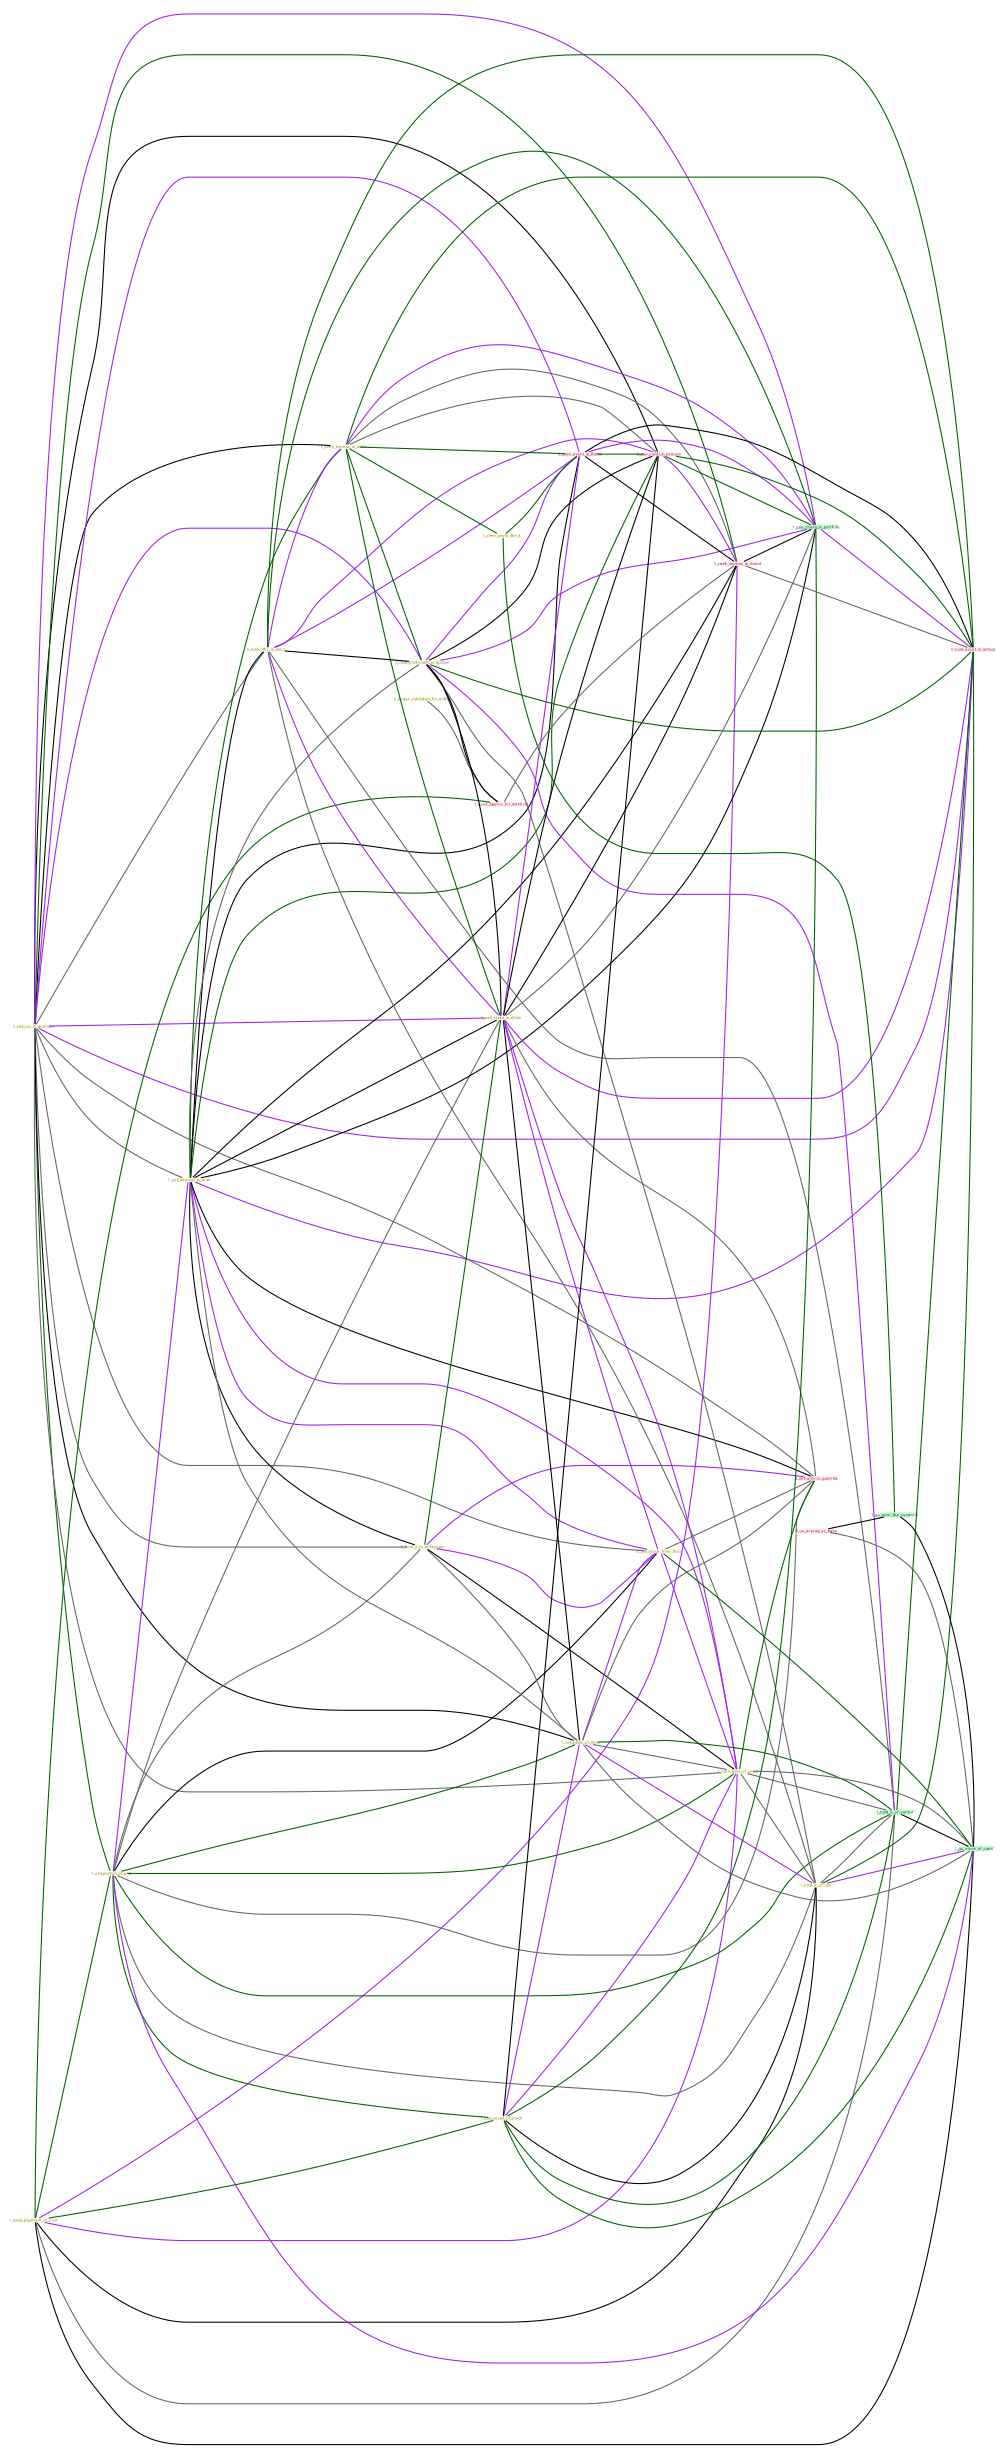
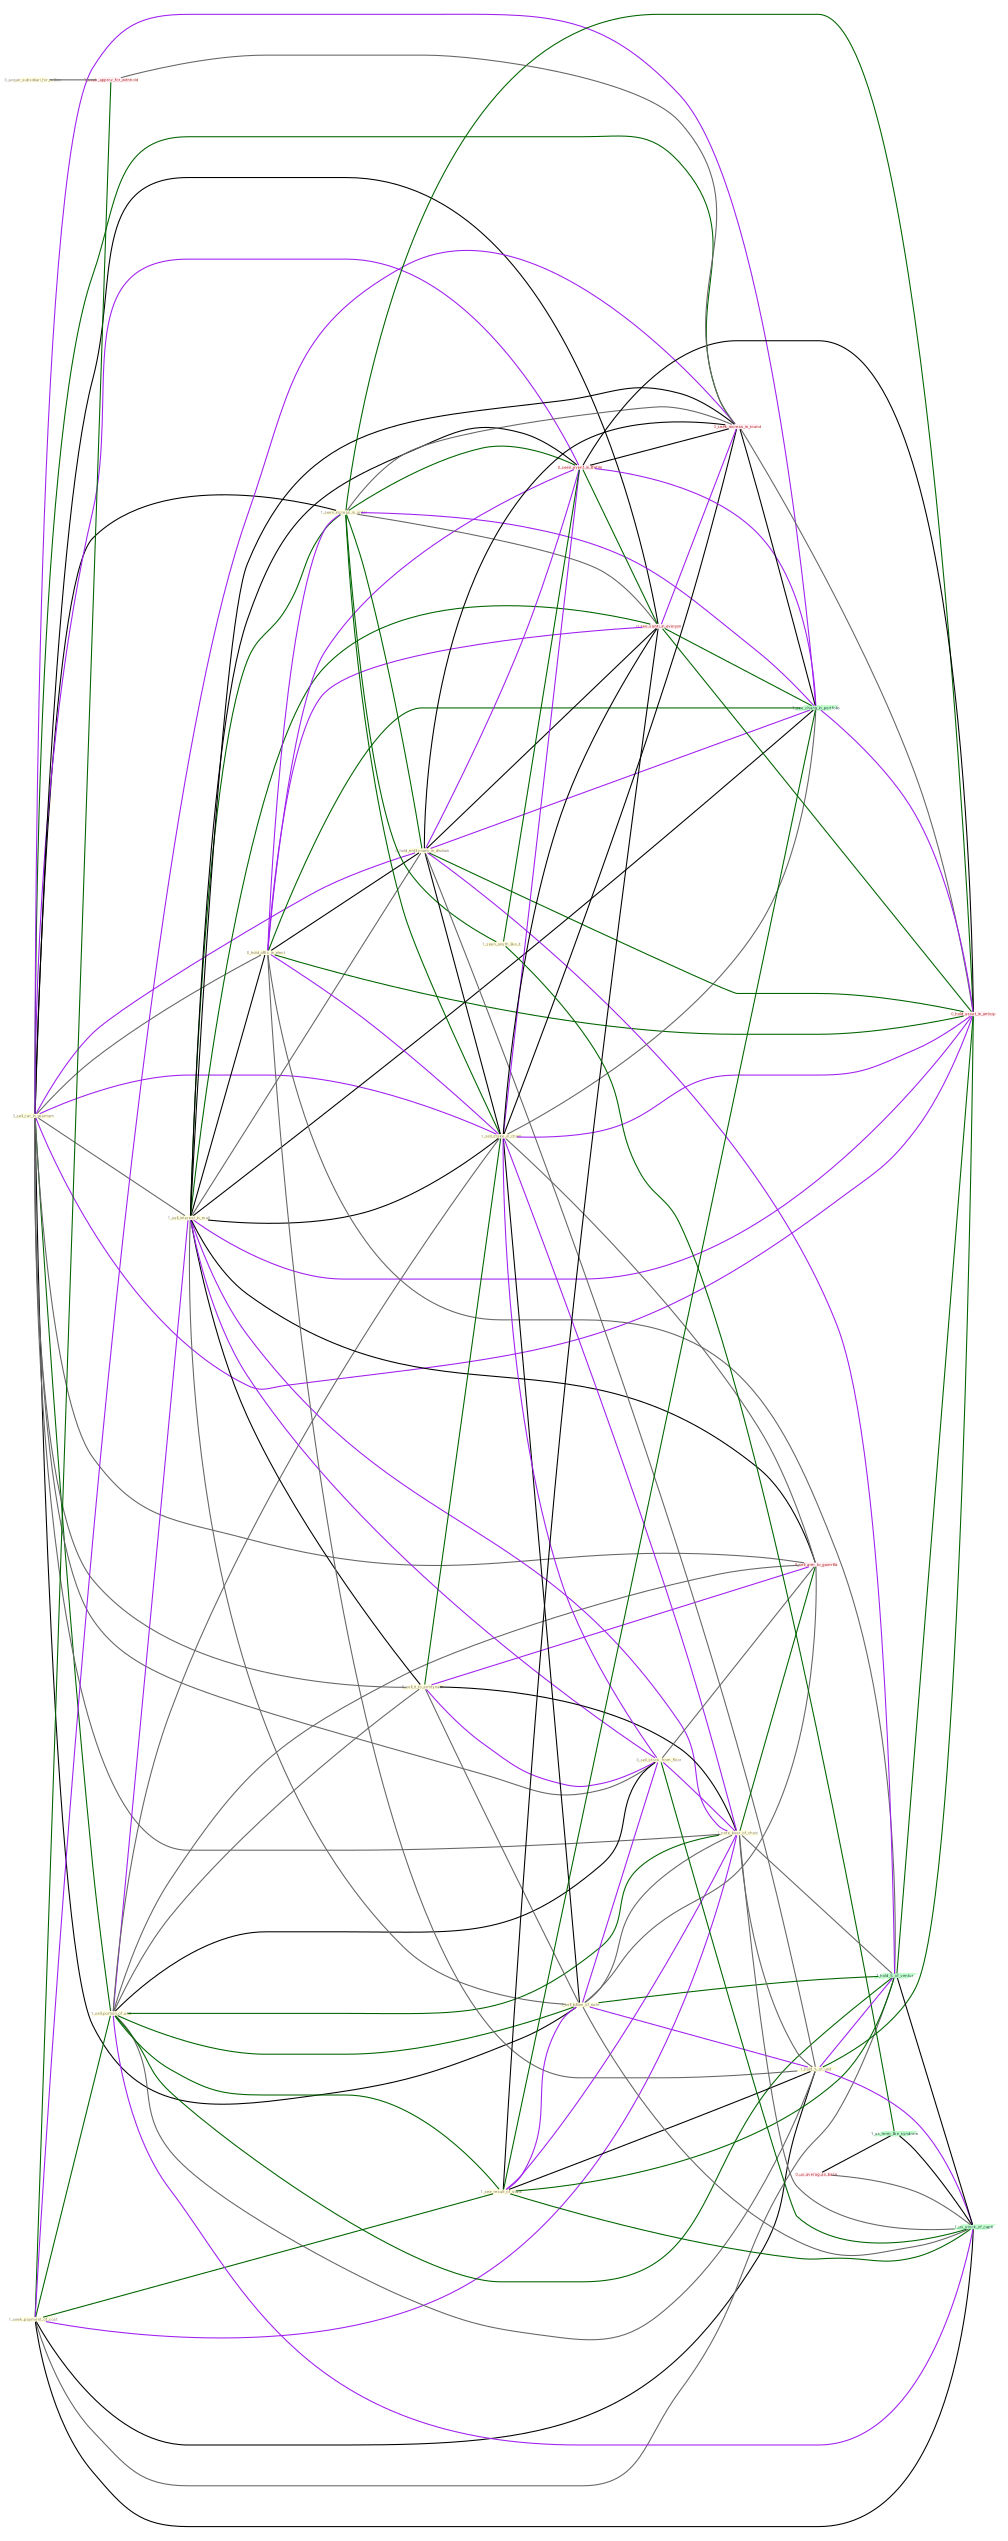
  graph {
    fontname=Roboto
    rankdir=LR
    node [color="#ffffe0" fixedsize=true fontcolor="#8b7d6b" fontname=Roboto fontsize=4 shape=parallelogram style=filled]
    edge [color=purple fontname=Roboto w=1]
    "0_sell_car_in_yearnum " [height=.06 shape=trapezium width=.5]
    "1_seek_payment_of_cost " [height=.06 width=.5]
    "1_sell_portion_of_unit " [height=.06 shape=trapezium width=.5]
    "1_sell_interest_in_mall " [height=.06 shape=trapezium width=.5]
    "0_hold_offic_in_elect " [height=.06 shape=trapezium width=.5]
    "0_acquir_subsidiari_for_million " [height=.06 shape=trapezium width=.5]
-   "0_sell_it_to_entitynam " [height=.06 width=.5 label="0_floor_it_to_entitynam"]
+   "0_sell_it_to_entitynam " [height=.06 width=.5]
    "1_seen_increas_in_order " [height=.06 width=.5]
    "0_hold_entitynam_in_disdain " [height=.06 width=.5]
    "1_sell_stake_in_chain " [height=.06 width=.5]
    "1_see_result_of_studi " [height=.06 shape=trapezium width=.5]
    "1_sell_billion_of_note " [height=.06 width=.5]
    "0_sell_stock_from_floor " [height=.06 width=.5]
    "1_seen_anyth_like_it " [height=.06 shape=trapezium width=.5]
    n15 [height=.06 label="1_note_beer_of_choic" shape=trapezium width=.5]
    "1_hold_%_of_unit " [height=.06 width=.5]
    "0_seen_event_in_lifetim " [color="#fff0f5" fontcolor="#b22222" height=.06 width=.5]
    "0_us_averag_as_base " [color="#fff0f5" fontcolor="#b22222" height=.06 width=.5]
    "1_seek_approv_for_withhold " [color="#fff0f5" fontcolor="#b22222" height=.06 shape=trapezium width=.5]
    "0_see_vaniti_in_everyon " [color="#fff0f5" fontcolor="#b22222" height=.06 shape=trapezium width=.5]
    "0_sell_arm_to_guerrilla " [color="#fff0f5" fontcolor="#b22222" height=.06 width=.5]
    "0_seek_increas_in_round " [color="#fff0f5" fontcolor="#b22222" height=.06 width=.5]
    "0_hold_asset_in_anticip " [color="#fff0f5" fontcolor="#b22222" height=.06 shape=trapezium width=.5]
    "1_see_chang_in_portfolio " [color="#BDFCC9" fontcolor="#2f4f4f" height=.06 width=.5]
    "1_hold_%_of_ventur " [color="#BDFCC9" fontcolor="#2f4f4f" height=.06 width=.5]
    "1_us_stock_of_capit " [color="#BDFCC9" fontcolor="#2f4f4f" height=.06 width=.5]
    "1_us_term_like_syndrom " [color="#BDFCC9" fontcolor="#2f4f4f" height=.06 width=.5]
    subgraph sub_1 {
      "0_sell_car_in_yearnum "
      "1_seek_payment_of_cost "
      "1_sell_portion_of_unit "
      "1_sell_interest_in_mall "
      "0_hold_offic_in_elect "
      "0_acquir_subsidiari_for_million "
      "0_sell_it_to_entitynam "
      "1_seen_increas_in_order "
      "0_hold_entitynam_in_disdain "
      "1_sell_stake_in_chain "
      "1_see_result_of_studi "
      "1_sell_billion_of_note "
      "0_sell_stock_from_floor "
      "1_seen_anyth_like_it "
      n15
      "1_hold_%_of_unit "
    }
    subgraph sub_2 {
      "0_seen_event_in_lifetim "
      "0_us_averag_as_base "
      "1_seek_approv_for_withhold "
      "0_see_vaniti_in_everyon "
      "0_sell_arm_to_guerrilla "
      "0_seek_increas_in_round "
      "0_hold_asset_in_anticip "
    }
    "0_sell_car_in_yearnum " -- "1_sell_portion_of_unit " [color=darkgreen]
    "0_sell_car_in_yearnum " -- "1_sell_interest_in_mall " [color=gray40 w=2]
    "0_sell_car_in_yearnum " -- "0_hold_offic_in_elect " [color=gray40]
    "0_sell_car_in_yearnum " -- "0_sell_it_to_entitynam " [color=gray40]
    "0_sell_car_in_yearnum " -- "1_seen_increas_in_order " [color=black]
    "0_sell_car_in_yearnum " -- "0_hold_entitynam_in_disdain "
    "0_sell_car_in_yearnum " -- "1_sell_stake_in_chain " [w=2]
    "0_sell_car_in_yearnum " -- "1_sell_billion_of_note " [color=black]
    "0_sell_car_in_yearnum " -- "0_sell_stock_from_floor " [color=gray40]
    "0_sell_car_in_yearnum " -- n15 [color=gray40]
    "0_sell_car_in_yearnum " -- "0_seen_event_in_lifetim "
    "0_sell_car_in_yearnum " -- "0_see_vaniti_in_everyon " [color=black]
    "0_sell_car_in_yearnum " -- "0_sell_arm_to_guerrilla " [color=gray40]
    "0_sell_car_in_yearnum " -- "0_seek_increas_in_round " [color=darkgreen]
    "0_sell_car_in_yearnum " -- "0_hold_asset_in_anticip "
    "0_sell_car_in_yearnum " -- "1_see_chang_in_portfolio "
    "1_seek_payment_of_cost " -- "1_sell_portion_of_unit " [color=darkgreen]
    "1_seek_payment_of_cost " -- "1_see_result_of_studi " [color=darkgreen]
    "1_seek_payment_of_cost " -- n15
    "1_seek_payment_of_cost " -- "1_hold_%_of_unit " [color=black]
    "1_seek_payment_of_cost " -- "1_seek_approv_for_withhold " [color=darkgreen]
    "1_seek_payment_of_cost " -- "0_seek_increas_in_round "
    "1_seek_payment_of_cost " -- "1_hold_%_of_ventur " [color=gray40]
    "1_seek_payment_of_cost " -- "1_us_stock_of_capit " [color=black]
    "1_sell_portion_of_unit " -- "1_sell_interest_in_mall "
    "1_sell_portion_of_unit " -- "0_sell_it_to_entitynam " [color=gray40]
    "1_sell_portion_of_unit " -- "1_sell_stake_in_chain " [color=gray40]
    "1_sell_portion_of_unit " -- "1_see_result_of_studi " [color=darkgreen]
    "1_sell_portion_of_unit " -- "1_sell_billion_of_note " [color=darkgreen w=2]
    "1_sell_portion_of_unit " -- "0_sell_stock_from_floor " [color=black]
    "1_sell_portion_of_unit " -- n15 [color=darkgreen w=2]
    "1_sell_portion_of_unit " -- "1_hold_%_of_unit " [color=gray40 w=2]
    "1_sell_portion_of_unit " -- "0_sell_arm_to_guerrilla " [color=gray40]
    "1_sell_portion_of_unit " -- "1_hold_%_of_ventur " [color=darkgreen]
    "1_sell_portion_of_unit " -- "1_us_stock_of_capit "
    "1_sell_interest_in_mall " -- "0_hold_offic_in_elect " [color=black]
    "1_sell_interest_in_mall " -- "0_sell_it_to_entitynam " [color=black]
    "1_sell_interest_in_mall " -- "1_seen_increas_in_order " [color=darkgreen]
    "1_sell_interest_in_mall " -- "0_hold_entitynam_in_disdain " [color=gray40]
    "1_sell_interest_in_mall " -- "1_sell_stake_in_chain " [color=black w=2]
    "1_sell_interest_in_mall " -- "1_sell_billion_of_note " [color=gray40]
    "1_sell_interest_in_mall " -- "0_sell_stock_from_floor "
    "1_sell_interest_in_mall " -- n15
    "1_sell_interest_in_mall " -- "0_seen_event_in_lifetim " [color=black]
    "1_sell_interest_in_mall " -- "0_see_vaniti_in_everyon " [color=darkgreen]
    "1_sell_interest_in_mall " -- "0_sell_arm_to_guerrilla " [color=black]
    "1_sell_interest_in_mall " -- "0_seek_increas_in_round " [color=black]
    "1_sell_interest_in_mall " -- "0_hold_asset_in_anticip "
    "1_sell_interest_in_mall " -- "1_see_chang_in_portfolio " [color=black]
    "0_hold_offic_in_elect " -- "1_seen_increas_in_order "
    "0_hold_offic_in_elect " -- "0_hold_entitynam_in_disdain " [color=black w=2]
    "0_hold_offic_in_elect " -- "1_sell_stake_in_chain "
    "0_hold_offic_in_elect " -- "1_hold_%_of_unit " [color=gray40]
    "0_hold_offic_in_elect " -- "0_seen_event_in_lifetim "
    "0_hold_offic_in_elect " -- "0_see_vaniti_in_everyon "
    "0_hold_offic_in_elect " -- "0_hold_asset_in_anticip " [color=darkgreen w=2]
    "0_hold_offic_in_elect " -- "1_see_chang_in_portfolio " [color=darkgreen]
    "0_hold_offic_in_elect " -- "1_hold_%_of_ventur " [color=gray40]
    "0_acquir_subsidiari_for_million " -- "1_seek_approv_for_withhold " [color=gray40]
    "0_sell_it_to_entitynam " -- "1_sell_stake_in_chain " [color=darkgreen]
    "0_sell_it_to_entitynam " -- "1_sell_billion_of_note " [color=gray40]
    "0_sell_it_to_entitynam " -- "0_sell_stock_from_floor "
    "0_sell_it_to_entitynam " -- n15 [color=black]
    "0_sell_it_to_entitynam " -- "0_sell_arm_to_guerrilla " [w=2]
    "1_seen_increas_in_order " -- "0_hold_entitynam_in_disdain " [color=darkgreen]
    "1_seen_increas_in_order " -- "1_sell_stake_in_chain " [color=darkgreen]
    "1_seen_increas_in_order " -- "1_seen_anyth_like_it " [color=darkgreen]
    "1_seen_increas_in_order " -- "0_seen_event_in_lifetim " [color=darkgreen w=2]
    "1_seen_increas_in_order " -- "0_see_vaniti_in_everyon " [color=gray40]
    "1_seen_increas_in_order " -- "0_seek_increas_in_round " [color=gray40 w=2]
    "1_seen_increas_in_order " -- "0_hold_asset_in_anticip " [color=darkgreen]
    "1_seen_increas_in_order " -- "1_see_chang_in_portfolio "
    "0_hold_entitynam_in_disdain " -- "1_sell_stake_in_chain " [color=black]
    "0_hold_entitynam_in_disdain " -- "1_hold_%_of_unit " [color=gray40]
    "0_hold_entitynam_in_disdain " -- "0_seen_event_in_lifetim "
    "0_hold_entitynam_in_disdain " -- "0_see_vaniti_in_everyon " [color=black]
-   "0_hold_entitynam_in_disdain " -- "1_seek_approv_for_withhold " [color=black]
+   "0_hold_entitynam_in_disdain " -- "0_seek_increas_in_round " [color=black]
    "0_hold_entitynam_in_disdain " -- "0_hold_asset_in_anticip " [color=darkgreen w=2]
    "0_hold_entitynam_in_disdain " -- "1_see_chang_in_portfolio "
    "0_hold_entitynam_in_disdain " -- "1_hold_%_of_ventur "
    "1_sell_stake_in_chain " -- "1_sell_billion_of_note " [color=black]
    "1_sell_stake_in_chain " -- "0_sell_stock_from_floor "
    "1_sell_stake_in_chain " -- n15
    "1_sell_stake_in_chain " -- "0_seen_event_in_lifetim "
    "1_sell_stake_in_chain " -- "0_see_vaniti_in_everyon " [color=black]
    "1_sell_stake_in_chain " -- "0_sell_arm_to_guerrilla " [color=gray40]
    "1_sell_stake_in_chain " -- "0_seek_increas_in_round " [color=black]
    "1_sell_stake_in_chain " -- "0_hold_asset_in_anticip "
    "1_sell_stake_in_chain " -- "1_see_chang_in_portfolio " [color=gray40]
    "1_see_result_of_studi " -- "1_sell_billion_of_note "
    "1_see_result_of_studi " -- n15
    "1_see_result_of_studi " -- "1_hold_%_of_unit " [color=black]
    "1_see_result_of_studi " -- "0_see_vaniti_in_everyon " [color=black]
    "1_see_result_of_studi " -- "1_see_chang_in_portfolio " [color=darkgreen]
    "1_see_result_of_studi " -- "1_hold_%_of_ventur " [color=darkgreen]
    "1_see_result_of_studi " -- "1_us_stock_of_capit " [color=darkgreen]
    "1_sell_billion_of_note " -- "0_sell_stock_from_floor "
    "1_sell_billion_of_note " -- n15 [color=gray40 w=2]
    "1_sell_billion_of_note " -- "1_hold_%_of_unit "
    "1_sell_billion_of_note " -- "0_sell_arm_to_guerrilla " [color=gray40]
    "1_sell_billion_of_note " -- "1_hold_%_of_ventur " [color=darkgreen]
    "1_sell_billion_of_note " -- "1_us_stock_of_capit " [color=gray40]
    "0_sell_stock_from_floor " -- n15
    "0_sell_stock_from_floor " -- "0_sell_arm_to_guerrilla " [color=gray40]
    "0_sell_stock_from_floor " -- "1_us_stock_of_capit " [color=darkgreen]
    "1_seen_anyth_like_it " -- "0_seen_event_in_lifetim " [color=darkgreen]
    "1_seen_anyth_like_it " -- "1_us_term_like_syndrom " [color=darkgreen]
    n15 -- "1_hold_%_of_unit " [color=gray40]
    n15 -- "0_sell_arm_to_guerrilla " [color=darkgreen]
    n15 -- "1_hold_%_of_ventur " [color=gray40]
    n15 -- "1_us_stock_of_capit " [color=gray40]
    "1_hold_%_of_unit " -- "0_hold_asset_in_anticip " [color=darkgreen]
-   "1_hold_%_of_unit " -- "1_hold_%_of_ventur " [color=gray40 w=3]
+   "1_hold_%_of_unit " -- "1_hold_%_of_ventur " [w=3]
    "1_hold_%_of_unit " -- "1_us_stock_of_capit "
    "0_seen_event_in_lifetim " -- "0_see_vaniti_in_everyon " [color=darkgreen]
    "0_seen_event_in_lifetim " -- "0_seek_increas_in_round " [color=black]
    "0_seen_event_in_lifetim " -- "0_hold_asset_in_anticip " [color=black]
    "0_seen_event_in_lifetim " -- "1_see_chang_in_portfolio "
    "0_us_averag_as_base " -- "1_us_stock_of_capit " [color=gray40]
    "0_us_averag_as_base " -- "1_us_term_like_syndrom " [color=black]
    "1_seek_approv_for_withhold " -- "0_seek_increas_in_round " [color=gray40]
    "0_see_vaniti_in_everyon " -- "0_seek_increas_in_round "
    "0_see_vaniti_in_everyon " -- "0_hold_asset_in_anticip " [color=darkgreen]
    "0_see_vaniti_in_everyon " -- "1_see_chang_in_portfolio " [color=darkgreen w=2]
    "0_seek_increas_in_round " -- "0_hold_asset_in_anticip " [color=gray40]
    "0_seek_increas_in_round " -- "1_see_chang_in_portfolio " [color=black]
    "1_see_chang_in_portfolio " -- "0_hold_asset_in_anticip "
    "1_hold_%_of_ventur " -- "0_hold_asset_in_anticip " [color=darkgreen]
    "1_hold_%_of_ventur " -- "1_us_stock_of_capit " [color=black]
    "1_us_term_like_syndrom " -- "1_us_stock_of_capit " [color=black]
  }
